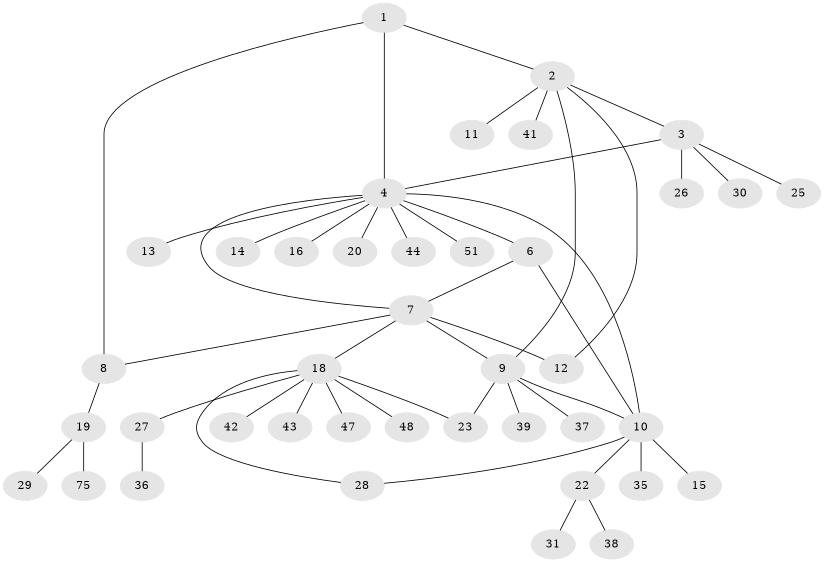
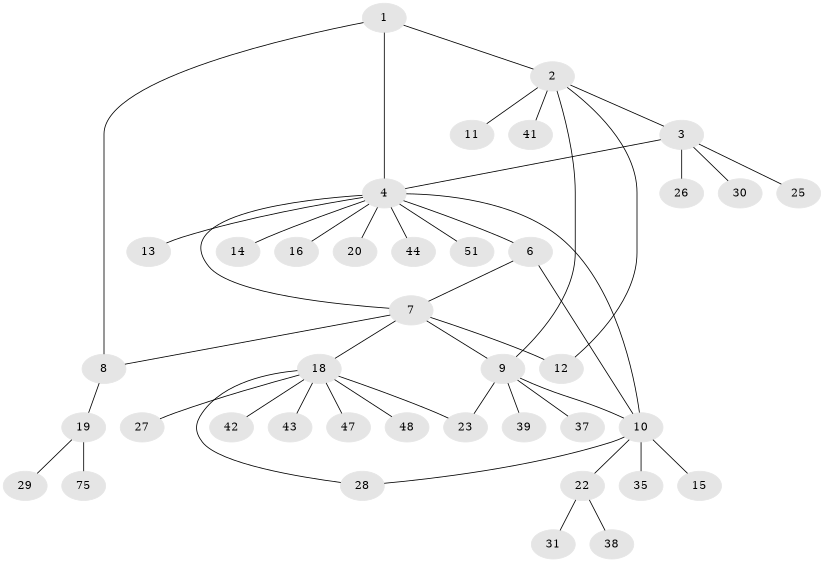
  graph {
    node [color=gray90 style=filled]
    2 [super="+32"]
    3 [super="+52"]
    9 [super="+21"]
    11
    12
    41
    1
    4 [super="+5"]
    8 [super="+49"]
    6
    7 [super="+34"]
    10 [super="+17"]
    13
    14
    16 [super="+46"]
    20
    44
    51
    19
    25 [super="+40"]
    26
    n22 [label=30]
    23
    37
    39
    18 [super="+24"]
    15
    22 [super="+30"]
    28
    35
    27
    42
    43
    47 [super="+50"]
    48
    29
    n37 [label=75]
    31
    38
-   36 [super="+53"]
    2 -- 3
    2 -- 9
    2 -- 11
    2 -- 12
    2 -- 41
    3 -- 4
    3 -- 25
    3 -- 26
    3 -- n22
    9 -- 10
    9 -- 23
    9 -- 37
    9 -- 39
    1 -- 2
    1 -- 4
    1 -- 8
    4 -- 6
    4 -- 7
    4 -- 10
    4 -- 13
    4 -- 14
    4 -- 16
    4 -- 20
    4 -- 44
    4 -- 51
    8 -- 19
    6 -- 7
    6 -- 10
    7 -- 9
    7 -- 12
    7 -- 8
    7 -- 18
    10 -- 15
    10 -- 22
    10 -- 28
    10 -- 35
    19 -- 29
    19 -- n37
    18 -- 23
    18 -- 28
    18 -- 27
    18 -- 42
    18 -- 43
    18 -- 47
    18 -- 48
    22 -- 31
    22 -- 38
-   27 -- 36
  }
